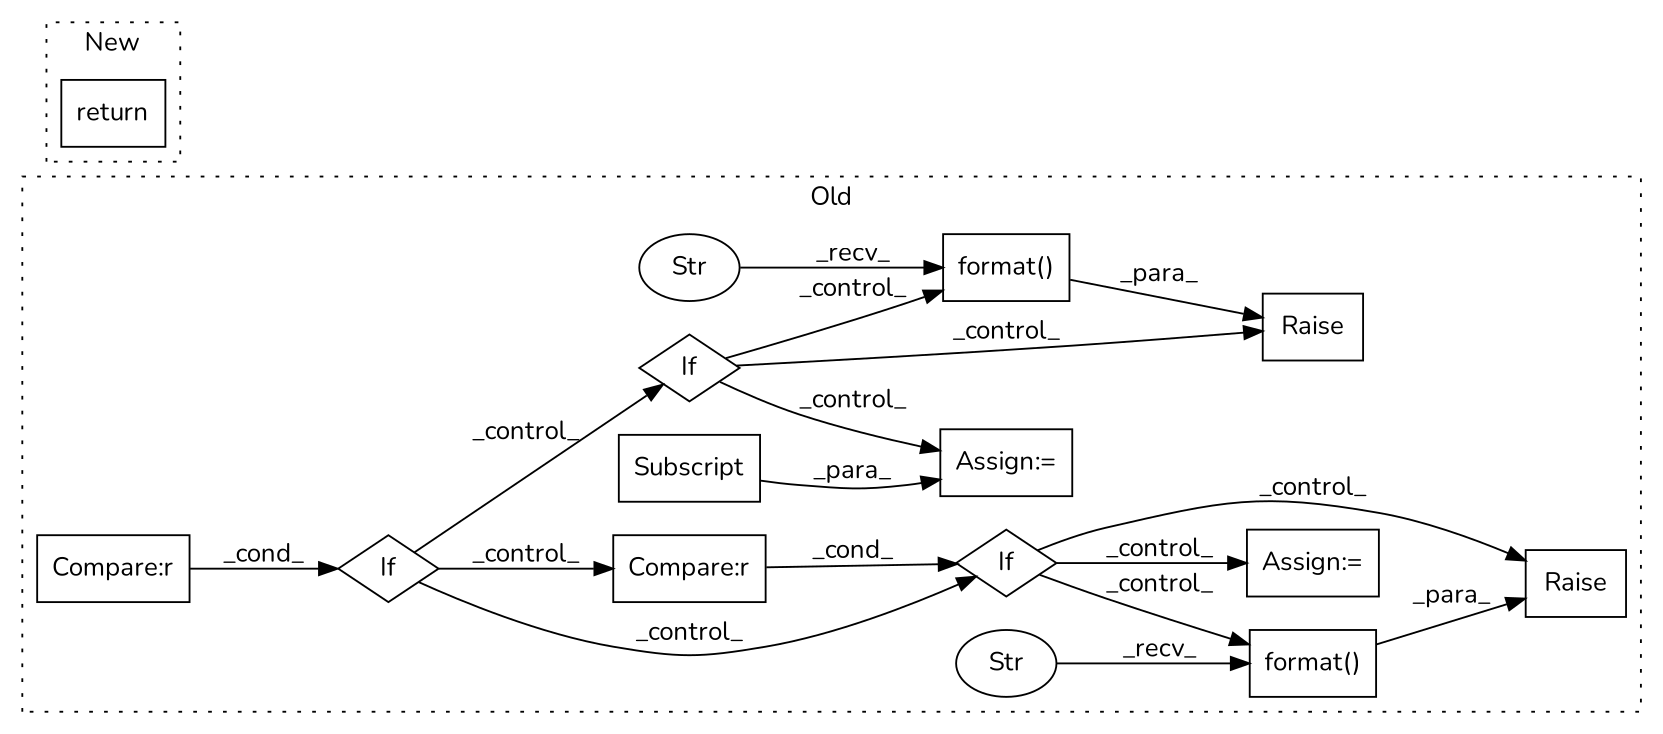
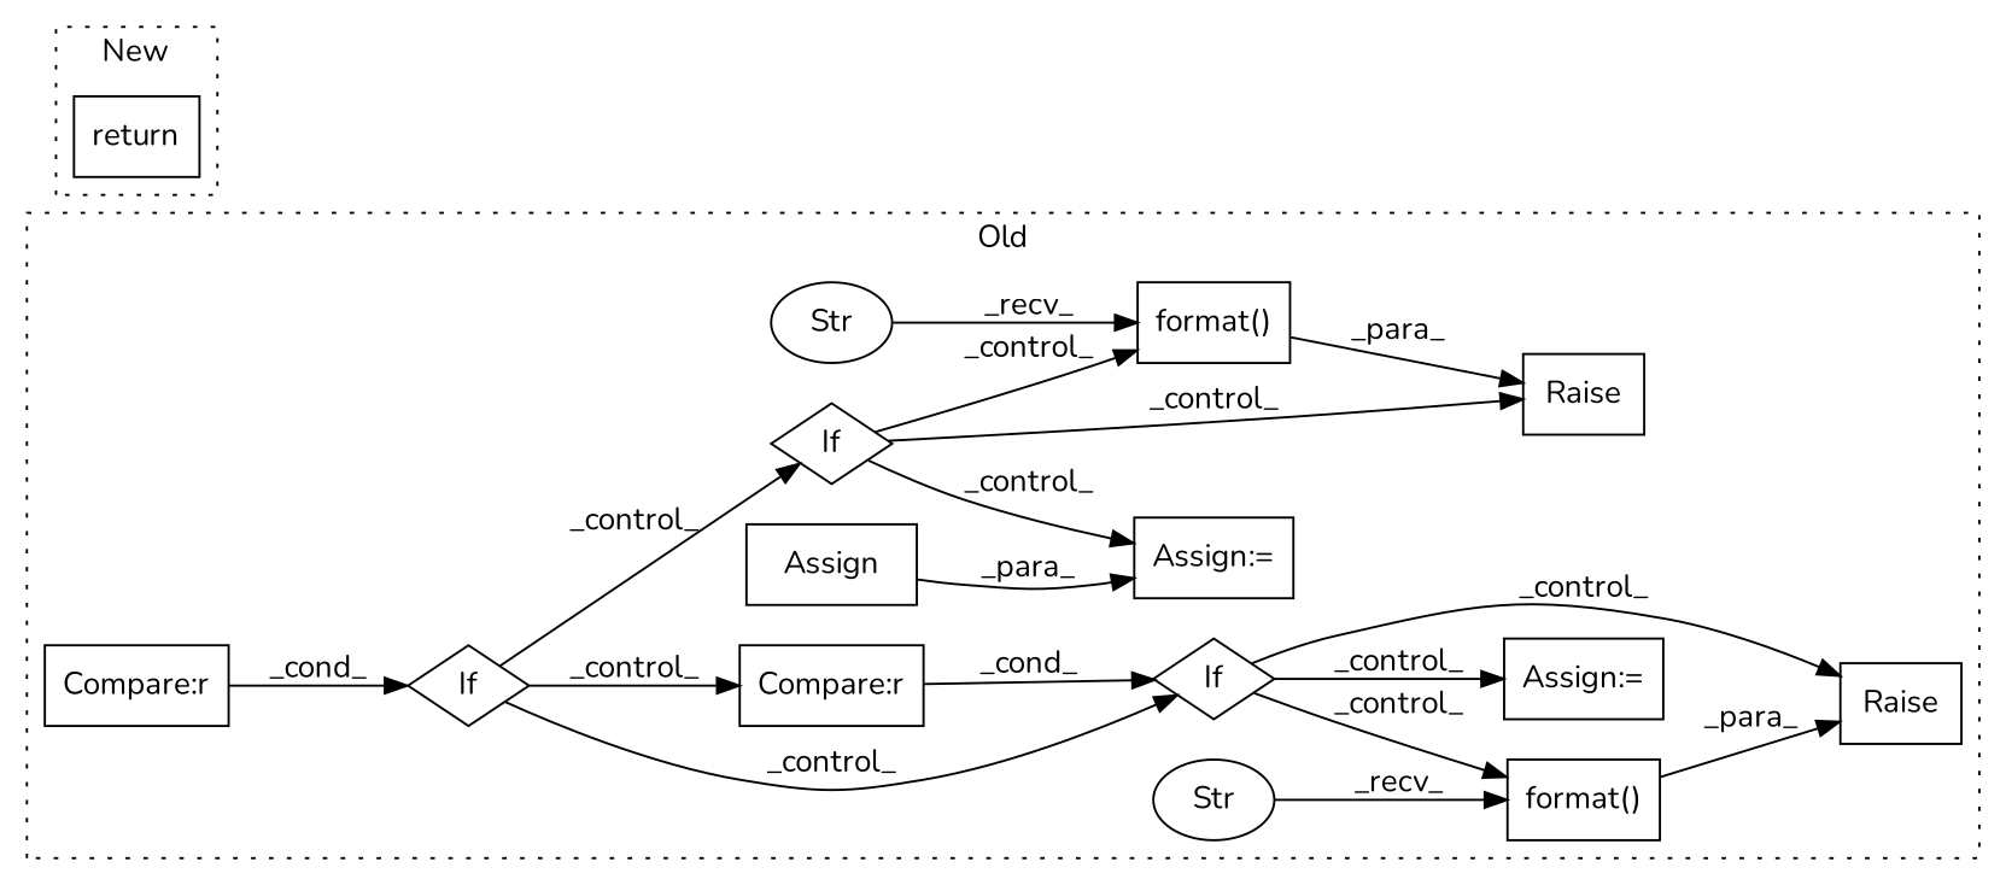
  digraph {
    rankdir=LR
    fontname=Nunito
    node [a=96 l=3 shape=box fontname=Nunito]
    edge [fontname=Nunito]
    n1 [a=75 l="116,1" label="format()" s="32788,32921"]
    n2 [a=66 l=56 label=Str s=32788 shape=ellipse]
    n3 [label=If s=32412 shape=diamond]
    n4 [a=40 l=22 label="Compare:r" s=32467]
    n5 [a=91 l=6 label=Raise s=32771]
    n6 [a=68 label="Assign:=" s=32944]
    n7 [a=68 label="Assign:=" s=33270]
    n8 [label=If s=33017 shape=diamond]
    n9 [a=40 l=20 label="Compare:r" s=33063]
-   n10 [a=63 l="9,0" label=Subscript s="32947,0"]
+   n10 [a=63 l="9,0" label=Assign s="32947,0"]
    n11 [a=91 l=6 label=Raise s=33097]
    n12 [label=If s=32691 shape=diamond]
    n13 [a=75 l="116,1" label="format()" s="33114,33247"]
    n14 [a=66 l=56 label=Str s=33114 shape=ellipse]
    n15 [a=93 l=7 label=return s=31799]
    subgraph cluster_1 {
      label=Old
      style=dotted
      n1
      n2
      n3
      n4
      n5
      n6
      n7
      n8
      n9
      n10
      n11
      n12
      n13
      n14
    }
    subgraph cluster_2 {
      label=New
      style=dotted
      n15
    }
    n1 -> n5 [label=_para_]
    n2 -> n1 [label=_recv_]
    n3 -> n8 [label=_control_]
    n3 -> n9 [label=_control_]
    n3 -> n12 [label=_control_]
    n4 -> n3 [label=_cond_]
    n8 -> n7 [label=_control_]
    n8 -> n11 [label=_control_]
    n8 -> n13 [label=_control_]
    n9 -> n8 [label=_cond_]
    n10 -> n6 [label=_para_]
    n12 -> n1 [label=_control_]
    n12 -> n5 [label=_control_]
    n12 -> n6 [label=_control_]
    n13 -> n11 [label=_para_]
    n14 -> n13 [label=_recv_]
  }
